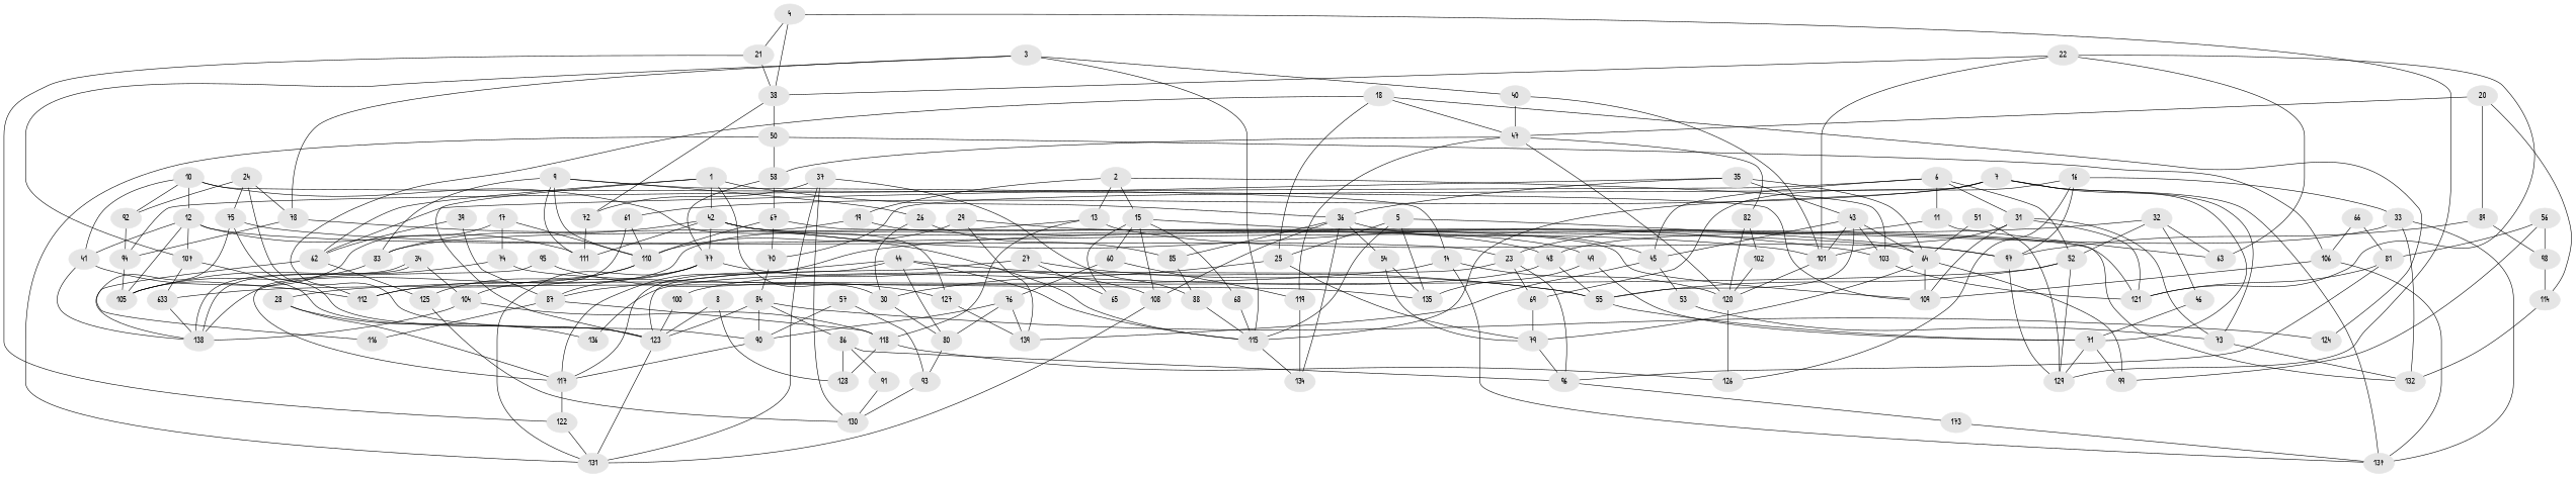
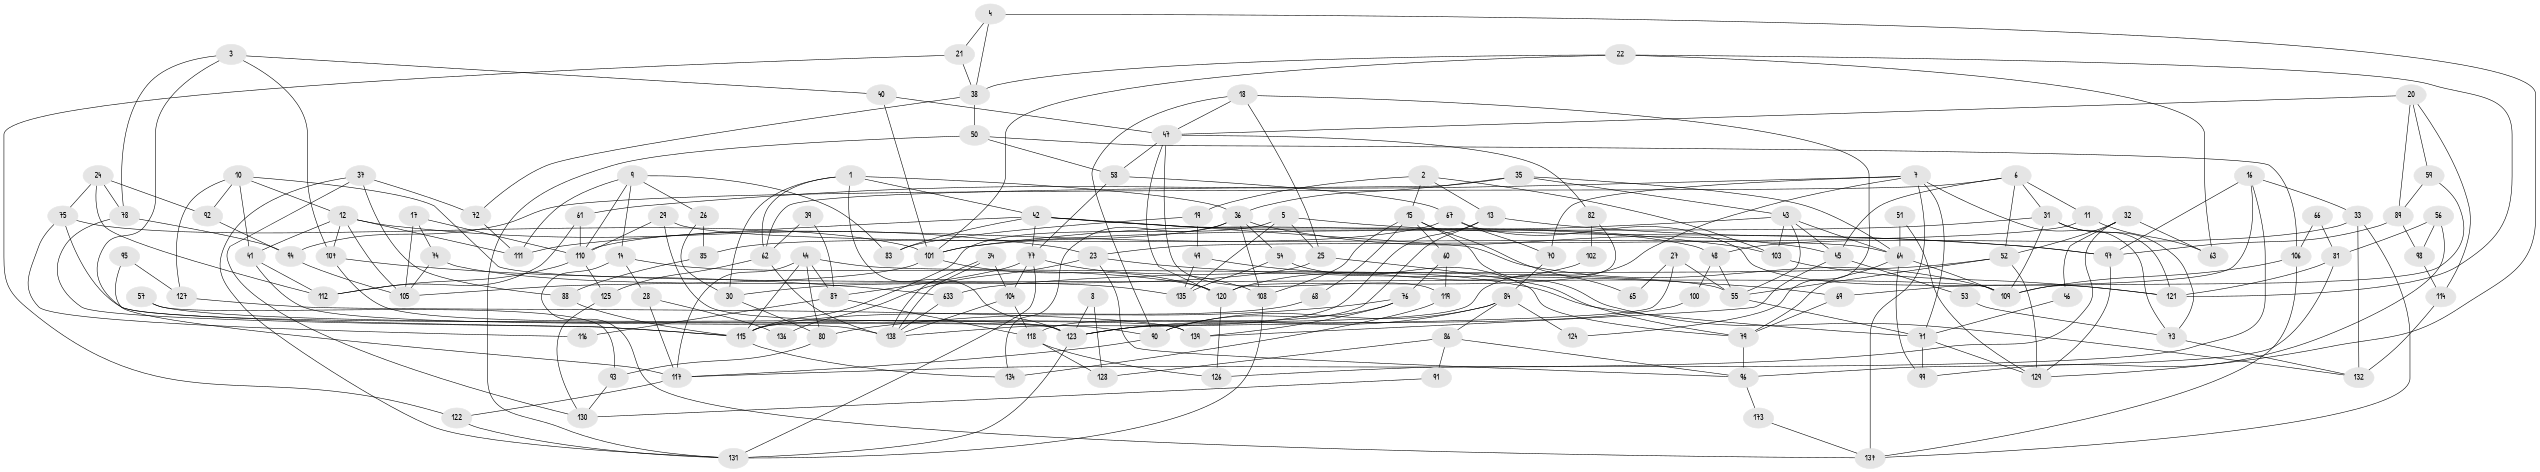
  graph {
    fontname="Patrick Hand"
    node [color=gray90 fontname="Patrick Hand" style=filled]
    edge [fontname="Patrick Hand"]
    1
    30
    36
    42
    62
    123
    80
    45
    108
    85
    54
    134
    103
    83
    111
    109
    48
    77
    138
    125
    131
    2
    13
    15
    19
    97
    118
    60
    65
    68
    132
    49
    121
    3
    40
    78
    107
    115
    47
    101
    94
    n42 [label=633]
    4
    21
    38
    129
    122
    72
    50
    5
    25
    135
    79
    6
    11
    31
    52
    23
    63
    73
    139
    53
    55
    105
    7
    61
    70
    71
    137
    110
    112
    84
    99
    8
    128
    9
    14
    26
    28
    120
    10
    12
    41
    92
    127
    69
    96
    136
    126
    117
    119
    76
    16
    33
    17
    74
    18
    90
    124
    58
    82
    20
+   59
    89
    114
    98
    22
    n108 [label=173]
    24
    75
    116
    88
    27
    29
    64
    93
    32
    46
    100
    34
    104
    35
    43
    37
    130
    106
    39
    87
    44
    67
    102
    51
    56
    81
    57
    66
    86
    91
    95
    1 -- 30
    1 -- 36
    1 -- 42
    1 -- 62
    1 -- 123
    30 -- 80
    36 -- 45
    36 -- 108
    36 -- 85
    36 -- 54
    36 -- 134
    42 -- 103
    42 -- 83
    42 -- 111
    42 -- 109
    42 -- 48
    42 -- 77
    62 -- 138
    62 -- 125
    123 -- 131
    80 -- 93
    45 -- 139
    45 -- 53
    108 -- 131
    85 -- 88
    54 -- 135
    54 -- 79
    103 -- 121
    48 -- 55
    48 -- 100
    77 -- 108
    77 -- 131
    77 -- 104
    77 -- 87
    125 -- 130
    2 -- 103
    2 -- 13
    2 -- 15
    2 -- 19
    13 -- 138
    13 -- 97
    13 -- 118
    15 -- 108
    15 -- 60
    15 -- 65
    15 -- 68
    15 -- 132
    19 -- 83
    19 -- 49
    97 -- 129
    118 -- 128
    118 -- 126
    60 -- 119
    60 -- 76
    68 -- 115
    49 -- 135
    49 -- 71
    3 -- 40
    3 -- 78
    3 -- 107
    3 -- 115
    40 -- 47
    40 -- 101
    78 -- 115
    78 -- 94
    107 -- 123
    107 -- n42
    115 -- 134
    47 -- 120
    47 -- 119
    47 -- 58
    47 -- 82
-   83 -- 105
+   101 -- 105
    101 -- 120
    94 -- 105
    n42 -- 138
    4 -- 21
    4 -- 38
    4 -- 129
    21 -- 38
    21 -- 122
    38 -- 72
    38 -- 50
    122 -- 131
    72 -- 111
    50 -- 131
    50 -- 58
    50 -- 106
    5 -- 97
    5 -- 115
    5 -- 25
    5 -- 135
    25 -- 30
    25 -- 79
    79 -- 96
    6 -- 45
    6 -- 94
    6 -- 11
    6 -- 31
    6 -- 52
    11 -- 23
    11 -- 63
    31 -- 109
    31 -- 121
    31 -- 101
    31 -- 73
    52 -- n42
    52 -- 129
    52 -- 55
    23 -- 69
    23 -- 96
    23 -- 136
    73 -- 132
    53 -- 73
    55 -- 71
    7 -- 115
    7 -- 73
    7 -- 61
    7 -- 70
    7 -- 71
    7 -- 137
    61 -- 110
    61 -- 112
    70 -- 84
    71 -- 129
    71 -- 99
    110 -- 125
    110 -- 112
    84 -- 123
    84 -- 90
    84 -- 124
    84 -- 86
    8 -- 123
    8 -- 128
    9 -- 83
    9 -- 111
    9 -- 110
    9 -- 14
    9 -- 26
    14 -- 137
    14 -- 28
    14 -- 120
    26 -- 30
    26 -- 85
    28 -- 136
    28 -- 117
    120 -- 126
    10 -- 109
    10 -- 12
    10 -- 41
    10 -- 92
    10 -- 127
    12 -- 111
    12 -- 107
    12 -- 23
    12 -- 105
    12 -- 41
    41 -- 138
    41 -- 112
    92 -- 94
    127 -- 139
    69 -- 79
    96 -- n108
    117 -- 122
    119 -- 134
    76 -- 80
    76 -- 139
    76 -- 90
    16 -- 97
    16 -- 69
    16 -- 126
    16 -- 33
    33 -- 48
    33 -- 132
    33 -- 137
    17 -- 105
    17 -- 110
    17 -- 74
    74 -- 135
    74 -- 105
    18 -- 47
    18 -- 25
    18 -- 90
    18 -- 124
    90 -- 117
    58 -- 77
    58 -- 67
    82 -- 120
    82 -- 102
    20 -- 47
+   20 -- 59
    20 -- 89
    20 -- 114
+   59 -- 109
+   59 -- 89
    89 -- 97
    89 -- 98
    114 -- 132
    98 -- 114
    22 -- 121
    22 -- 101
    22 -- 38
    22 -- 63
    n108 -- 137
    24 -- 78
    24 -- 112
    24 -- 92
    24 -- 75
    75 -- 123
    75 -- 101
    75 -- 116
    88 -- 115
    27 -- 123
    27 -- 65
    27 -- 55
    29 -- 139
    29 -- 110
    29 -- 64
    64 -- 109
    64 -- 79
    64 -- 99
    93 -- 130
    32 -- 52
    32 -- 63
    32 -- 117
    32 -- 46
    46 -- 71
    100 -- 123
    34 -- 138
    34 -- 138
    34 -- 104
    104 -- 138
    104 -- 118
    35 -- 36
    35 -- 62
    35 -- 64
    35 -- 43
    43 -- 45
    43 -- 103
    43 -- 101
    43 -- 55
    43 -- 64
    37 -- 131
    37 -- 72
    37 -- 88
    37 -- 130
    106 -- 109
    106 -- 137
    39 -- 62
    39 -- 87
    87 -- 118
    87 -- 116
    44 -- 80
    44 -- 115
    44 -- 55
    44 -- 117
    44 -- 87
    67 -- 121
    67 -- 70
    67 -- 110
    102 -- 120
    51 -- 129
    51 -- 64
    56 -- 99
    56 -- 98
    56 -- 81
    81 -- 121
    81 -- 96
    57 -- 90
    57 -- 93
    66 -- 106
    66 -- 81
    86 -- 128
    86 -- 96
    86 -- 91
    91 -- 130
    95 -- 127
    95 -- 117
  }
